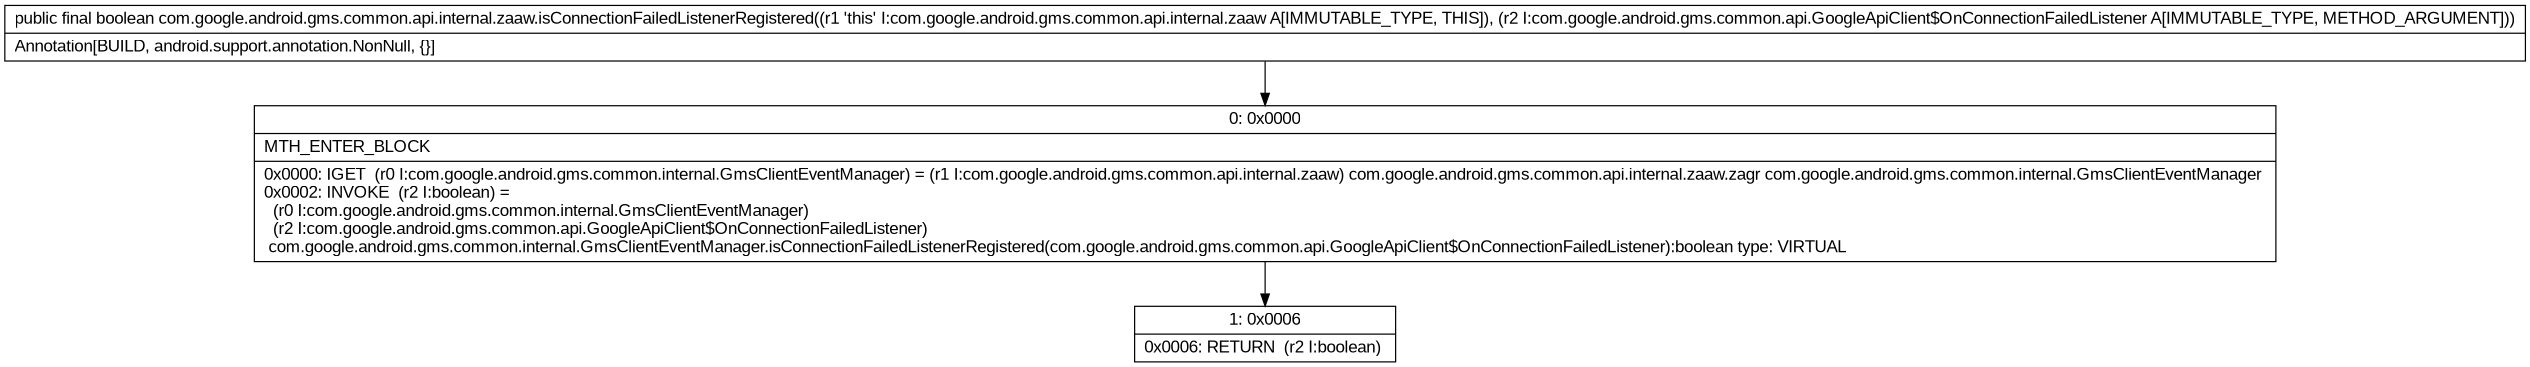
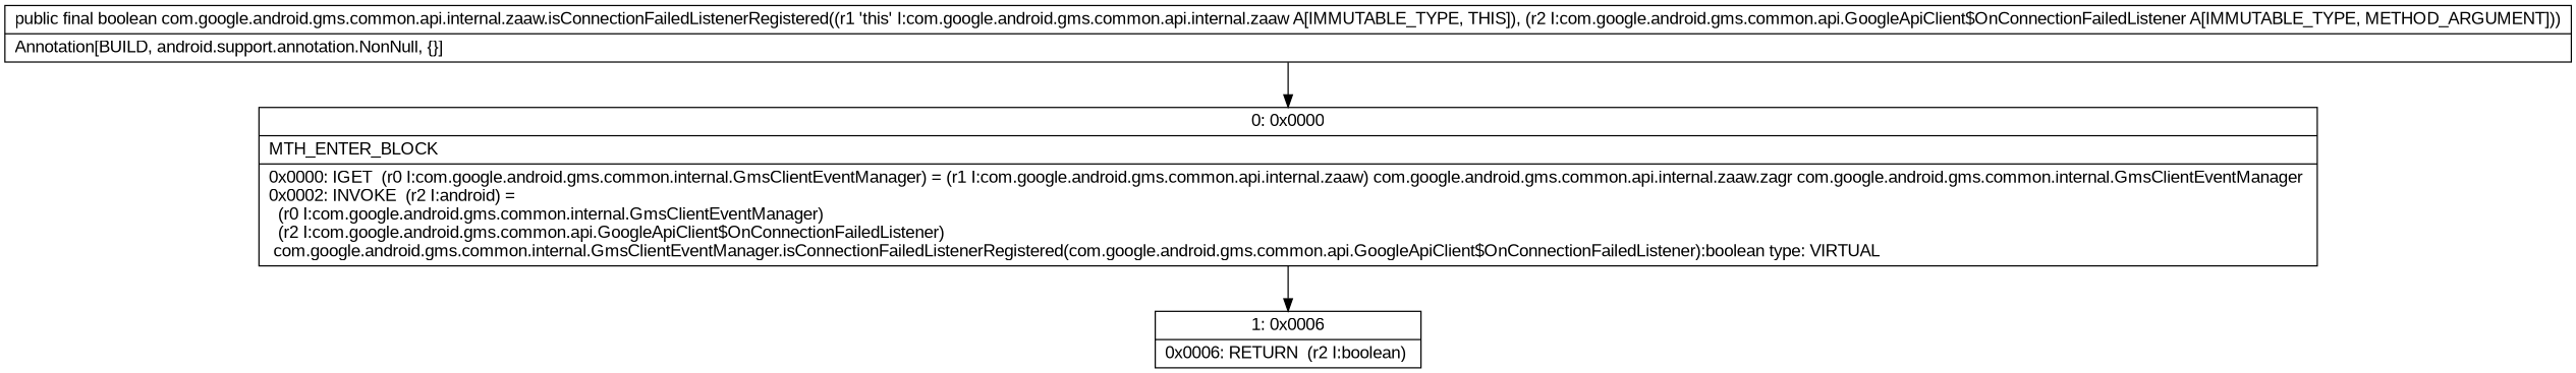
  digraph {
    fontname="Liberation Sans"
    node [shape=record fontname="Liberation Sans"]
    edge [fontname="Liberation Sans"]
-   n1 [label="{0\:\ 0x0000|MTH_ENTER_BLOCK\l|0x0000: IGET  (r0 I:com.google.android.gms.common.internal.GmsClientEventManager) = (r1 I:com.google.android.gms.common.api.internal.zaaw) com.google.android.gms.common.api.internal.zaaw.zagr com.google.android.gms.common.internal.GmsClientEventManager \l0x0002: INVOKE  (r2 I:boolean) = \l  (r0 I:com.google.android.gms.common.internal.GmsClientEventManager)\l  (r2 I:com.google.android.gms.common.api.GoogleApiClient$OnConnectionFailedListener)\l com.google.android.gms.common.internal.GmsClientEventManager.isConnectionFailedListenerRegistered(com.google.android.gms.common.api.GoogleApiClient$OnConnectionFailedListener):boolean type: VIRTUAL \l}"]
+   n1 [label="{0\:\ 0x0000|MTH_ENTER_BLOCK\l|0x0000: IGET  (r0 I:com.google.android.gms.common.internal.GmsClientEventManager) = (r1 I:com.google.android.gms.common.api.internal.zaaw) com.google.android.gms.common.api.internal.zaaw.zagr com.google.android.gms.common.internal.GmsClientEventManager \l0x0002: INVOKE  (r2 I:android) = \l  (r0 I:com.google.android.gms.common.internal.GmsClientEventManager)\l  (r2 I:com.google.android.gms.common.api.GoogleApiClient$OnConnectionFailedListener)\l com.google.android.gms.common.internal.GmsClientEventManager.isConnectionFailedListenerRegistered(com.google.android.gms.common.api.GoogleApiClient$OnConnectionFailedListener):boolean type: VIRTUAL \l}"]
    n2 [label="{1\:\ 0x0006|0x0006: RETURN  (r2 I:boolean) \l}"]
    n3 [label="{public final boolean com.google.android.gms.common.api.internal.zaaw.isConnectionFailedListenerRegistered((r1 'this' I:com.google.android.gms.common.api.internal.zaaw A[IMMUTABLE_TYPE, THIS]), (r2 I:com.google.android.gms.common.api.GoogleApiClient$OnConnectionFailedListener A[IMMUTABLE_TYPE, METHOD_ARGUMENT]))  | Annotation[BUILD, android.support.annotation.NonNull, \{\}]\l}"]
    n1 -> n2
    n3 -> n1
  }
